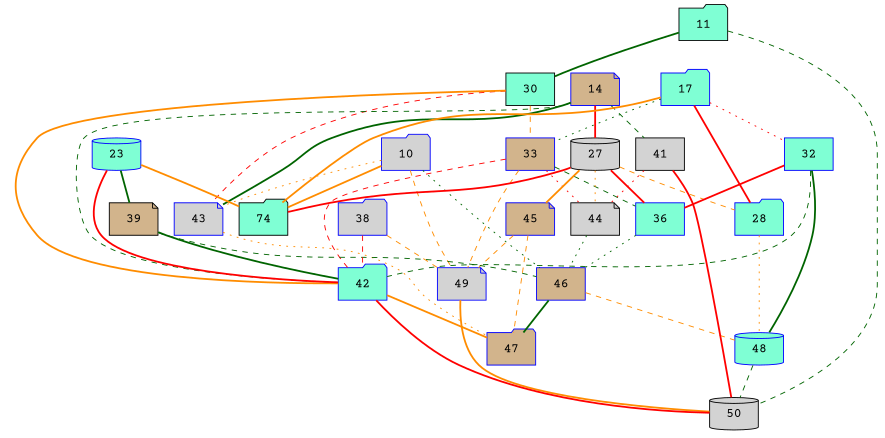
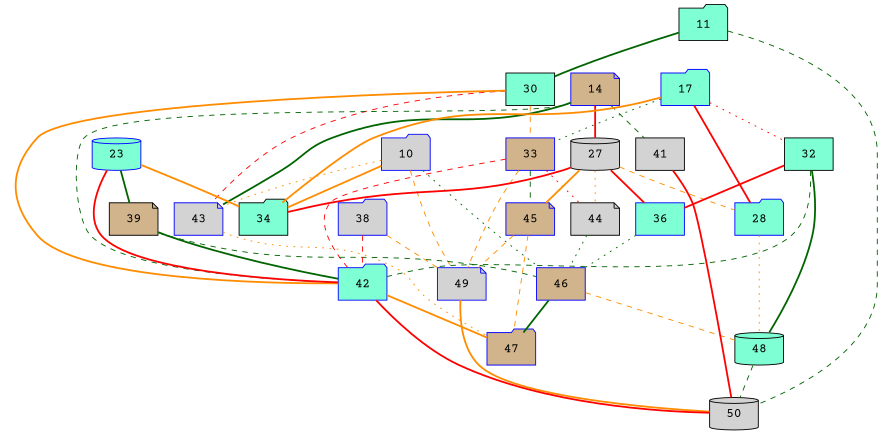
  graph {
    fontname="Courier Prime"
    node [color=blue fillcolor=aquamarine fontname="Courier Prime" shape=folder style=filled]
    edge [color=darkorange fontname="Courier Prime" style=bold]
    10 [fillcolor=lightgrey]
-   34 [color=black label=74]
+   34 [color=black]
    43 [fillcolor=lightgrey shape=note super="+1"]
    46 [fillcolor=tan shape=box super="+15+37"]
    49 [fillcolor=lightgrey shape=note super="+40+18"]
    47 [fillcolor=tan super="+29"]
-   48 [shape=cylinder super="+3"]
+   48 [color=black shape=cylinder super="+3"]
    50 [color=black fillcolor=lightgrey shape=cylinder super="+20+35"]
    11 [color=black super="+9"]
    30 [color=black shape=box super="+19"]
    42 [super="+7+26+22"]
    33 [fillcolor=tan shape=box super="+16"]
    27 [color=black fillcolor=lightgrey shape=cylinder super="+5+25"]
    28 [super="+24"]
    36 [shape=box]
    44 [color=black fillcolor=lightgrey shape=note super="+13"]
    45 [fillcolor=tan shape=note]
    14 [fillcolor=tan shape=note]
    41 [color=black fillcolor=lightgrey shape=box]
    17
-   32 [shape=box super="+12"]
+   32 [color=black shape=box super="+12"]
    23 [shape=cylinder]
    39 [color=black fillcolor=tan shape=note]
    38 [fillcolor=lightgrey]
    10 -- 34
    10 -- 43 [style=dotted]
    10 -- 46 [color=darkgreen style=dotted]
    10 -- 49 [style=dashed]
    43 -- 47 [style=dotted weight=2]
    46 -- 47 [color=darkgreen weight=2]
    46 -- 48 [style=dashed]
    49 -- 50 [weight=2]
    48 -- 50 [color=darkgreen style=dashed weight=2]
    11 -- 50 [color=darkgreen style=dashed weight=3]
    11 -- 30 [color=darkgreen weight=3]
    30 -- 43 [color=red style=dashed weight=2]
    30 -- 42
    30 -- 33 [style=dashed weight=2]
    42 -- 47
    42 -- 50 [color=red weight=2]
    33 -- 49 [style=dashed]
    33 -- 42 [color=red style=dashed]
-   33 -- 36 [color=darkgreen style=dashed]
+   33 -- 45 [color=darkgreen style=dashed]
    33 -- 44 [color=red style=dotted weight=2]
    27 -- 34 [color=red]
    27 -- 28 [style=dashed weight=2]
    27 -- 36 [color=red]
    27 -- 44 [style=dotted weight=2]
    27 -- 45
    28 -- 48 [style=dotted]
    36 -- 46 [color=darkgreen style=dotted]
    44 -- 46 [color=darkgreen style=dotted]
    45 -- 49 [style=dashed weight=2]
    45 -- 47 [style=dashed]
    14 -- 43 [color=darkgreen]
    14 -- 42 [color=darkgreen style=dashed]
    14 -- 27 [color=red]
    14 -- 41 [color=darkgreen style=dashed]
    41 -- 50 [color=red]
-   41 -- 44 [color=red style=dotted]
    17 -- 34
    17 -- 33 [color=darkgreen style=dotted]
    17 -- 28 [color=red]
    17 -- 32 [color=red style=dotted]
    32 -- 48 [color=darkgreen weight=2]
    32 -- 42 [color=darkgreen style=dashed weight=2]
    32 -- 36 [color=red]
    23 -- 34
    23 -- 42 [color=red weight=2]
    23 -- 39 [color=darkgreen]
    39 -- 46 [color=darkgreen style=dashed weight=2]
    39 -- 42 [color=darkgreen]
    38 -- 49 [style=dashed]
    38 -- 42 [color=red style=dashed weight=3]
  }
